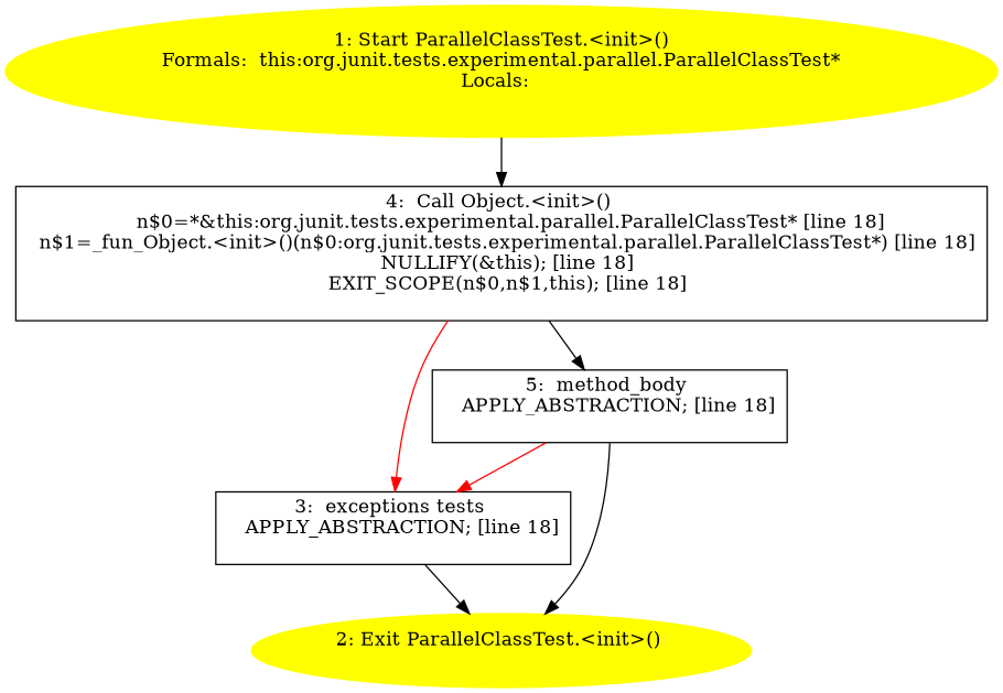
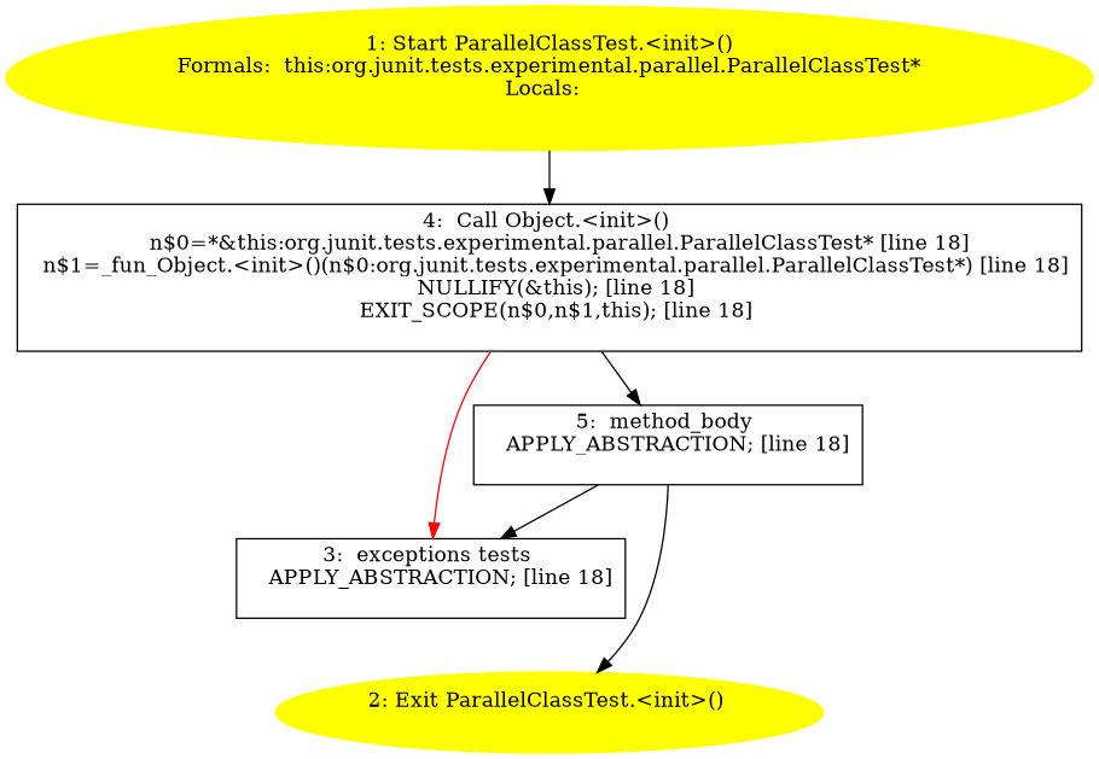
  digraph {
    node [shape=box]
    n1 [color=yellow label="1: Start ParallelClassTest.<init>()\nFormals:  this:org.junit.tests.experimental.parallel.ParallelClassTest*\nLocals:  \n  " style=filled shape=""]
    n2 [label="4:  Call Object.<init>() \n   n$0=*&this:org.junit.tests.experimental.parallel.ParallelClassTest* [line 18]\n  n$1=_fun_Object.<init>()(n$0:org.junit.tests.experimental.parallel.ParallelClassTest*) [line 18]\n  NULLIFY(&this); [line 18]\n  EXIT_SCOPE(n$0,n$1,this); [line 18]\n "]
    n3 [label="3:  exceptions tests \n   APPLY_ABSTRACTION; [line 18]\n "]
    n4 [label="5:  method_body \n   APPLY_ABSTRACTION; [line 18]\n "]
    n5 [color=yellow label="2: Exit ParallelClassTest.<init>() \n  " style=filled shape=""]
    n1 -> n2
    n2 -> n3 [color=red]
    n2 -> n4
-   n3 -> n5
-   n4 -> n3 [color=red]
+   n4 -> n3 [color=black]
    n4 -> n5
  }
